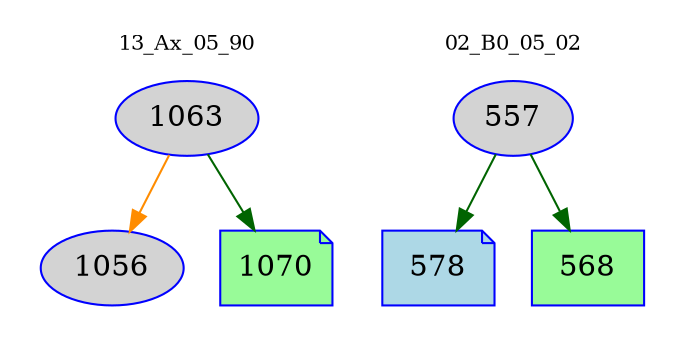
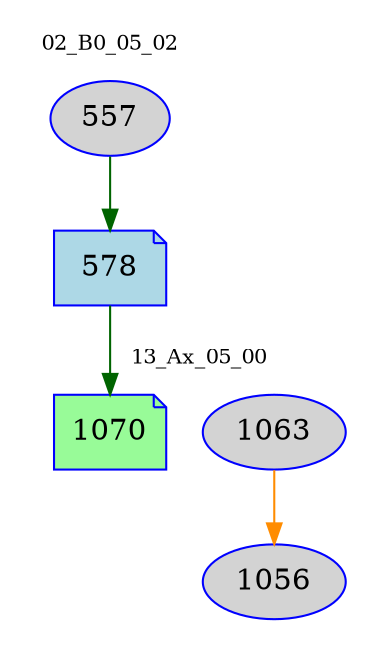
  digraph {
    node [color=blue fillcolor=lightgrey shape=ellipse style=filled]
    edge [color=darkgreen]
    n1 [label=1063]
    n2 [label=1056]
    n3 [fillcolor=palegreen label=1070 shape=note]
    n4 [label=557]
    n5 [fillcolor=lightblue label=578 shape=note]
-   n6 [fillcolor=palegreen label=568 shape=box]
    subgraph cluster_1 {
      color=white
      fontsize=10
-     label="13_Ax_05_90"
+     label="13_Ax_05_00"
      n1
      n2
      n3
    }
    subgraph cluster_2 {
      color=white
      fontsize=10
      label="02_B0_05_02"
      n4
      n5
-     n6
    }
    n1 -> n2 [color=darkorange]
-   n1 -> n3
+   n5 -> n3
    n4 -> n5
-   n4 -> n6
  }
